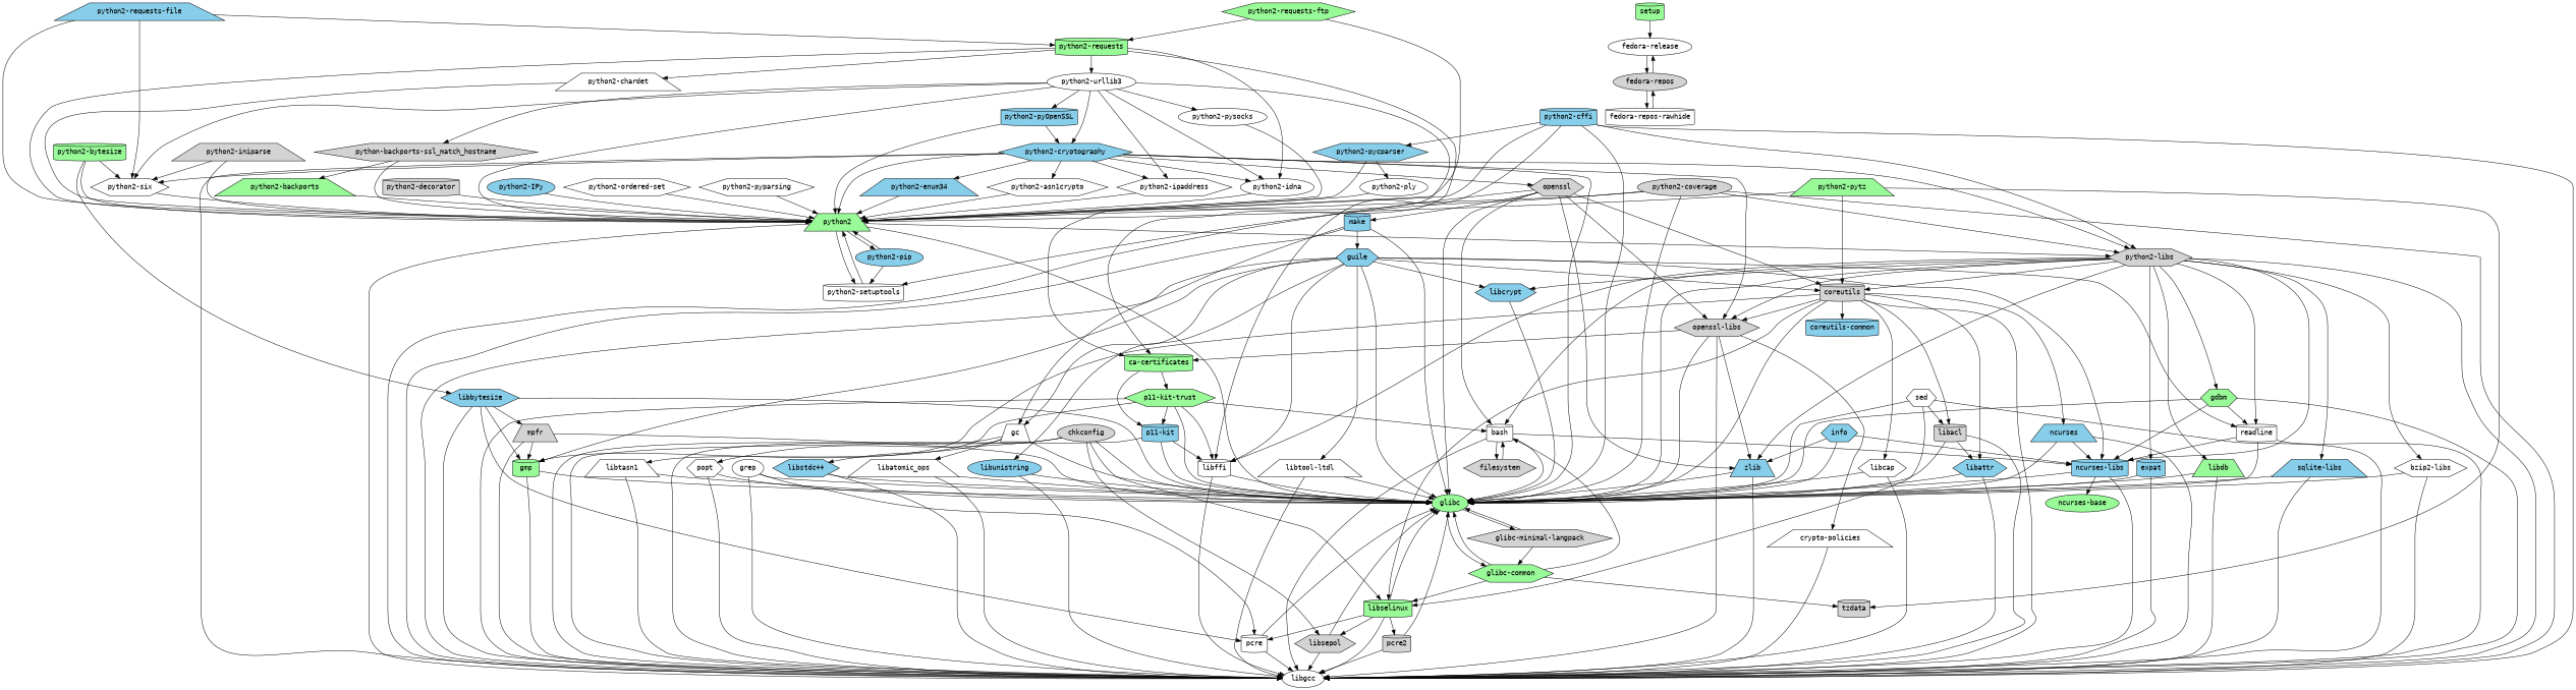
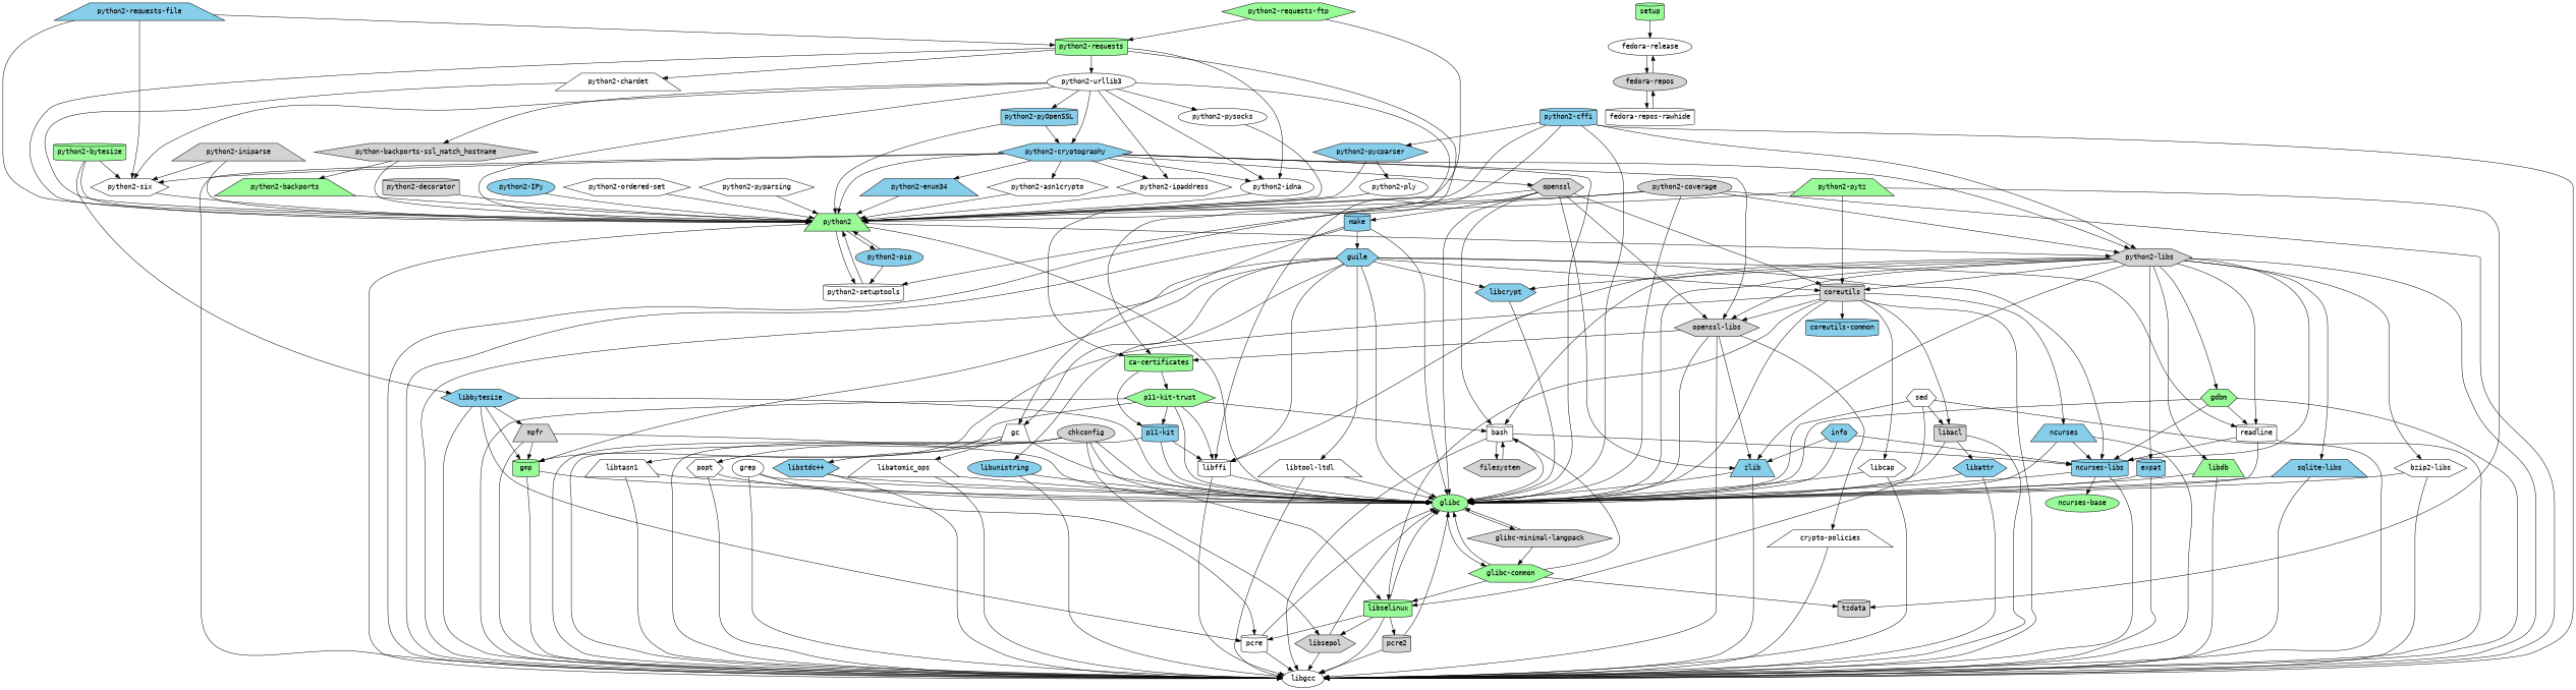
  strict digraph {
    node [fillcolor=white fontname=monospace shape=hexagon style=filled]
    bash [shape=cylinder]
    filesystem [fillcolor=lightgrey]
    glibc [fillcolor=palegreen shape=ellipse]
    libgcc [shape=ellipse]
    "ncurses-libs" [fillcolor=skyblue shape=cylinder]
    "glibc-common" [fillcolor=palegreen]
    "glibc-minimal-langpack" [fillcolor=lightgrey]
    "ncurses-base" [fillcolor=palegreen shape=ellipse]
    libselinux [fillcolor=palegreen shape=cylinder]
    tzdata [fillcolor=lightgrey shape=cylinder]
    "bzip2-libs"
    "ca-certificates" [fillcolor=palegreen shape=cylinder]
    "p11-kit" [fillcolor=skyblue shape=cylinder]
    "p11-kit-trust" [fillcolor=palegreen]
    libffi [shape=cylinder]
    libtasn1 [shape=trapezium]
    chkconfig [fillcolor=lightgrey shape=ellipse]
    libsepol [fillcolor=lightgrey]
    popt
    pcre [shape=cylinder]
    pcre2 [fillcolor=lightgrey shape=cylinder]
    coreutils [fillcolor=lightgrey shape=cylinder]
    "coreutils-common" [fillcolor=skyblue shape=cylinder]
    gmp [fillcolor=palegreen shape=cylinder]
    libacl [fillcolor=lightgrey shape=cylinder]
    libattr [fillcolor=skyblue]
    libcap
    ncurses [fillcolor=skyblue shape=trapezium]
    "openssl-libs" [fillcolor=lightgrey]
    zlib [fillcolor=skyblue shape=trapezium]
    "crypto-policies" [shape=trapezium]
    expat [fillcolor=skyblue shape=cylinder]
    "fedora-release" [shape=ellipse]
    "fedora-repos" [fillcolor=lightgrey shape=ellipse]
    "fedora-repos-rawhide" [shape=cylinder]
    gc [shape=trapezium]
    libatomic_ops [shape=trapezium]
    "libstdc++" [fillcolor=skyblue]
    gdbm [fillcolor=palegreen]
    readline [shape=cylinder]
    grep [shape=ellipse]
    guile [fillcolor=skyblue]
    libcrypt [fillcolor=skyblue]
    "libtool-ltdl" [shape=trapezium]
    libunistring [fillcolor=skyblue shape=ellipse]
    info [fillcolor=skyblue]
    libbytesize [fillcolor=skyblue]
    mpfr [fillcolor=lightgrey shape=trapezium]
    libdb [fillcolor=palegreen shape=trapezium]
    make [fillcolor=skyblue shape=cylinder]
    openssl [fillcolor=lightgrey]
    python2 [fillcolor=palegreen shape=trapezium]
    "python2-asn1crypto"
    "python2-libs" [fillcolor=lightgrey]
    "python2-setuptools" [shape=cylinder]
    "python2-pip" [fillcolor=skyblue shape=ellipse]
    "sqlite-libs" [fillcolor=skyblue shape=trapezium]
    "python2-backports" [fillcolor=palegreen shape=trapezium]
    "python2-bytesize" [fillcolor=palegreen shape=cylinder]
    "python2-six"
    "python2-cffi" [fillcolor=skyblue shape=cylinder]
    "python2-pycparser" [fillcolor=skyblue]
    "python2-ply" [shape=ellipse]
    "python2-chardet" [shape=trapezium]
    "python2-coverage" [fillcolor=lightgrey shape=ellipse]
    "python2-cryptography" [fillcolor=skyblue]
    "python2-enum34" [fillcolor=skyblue shape=trapezium]
    "python2-idna" [shape=ellipse]
    "python2-ipaddress"
    "python2-decorator" [fillcolor=lightgrey shape=cylinder]
    "python2-iniparse" [fillcolor=lightgrey shape=trapezium]
    "python2-IPy" [fillcolor=skyblue shape=ellipse]
    "python2-ordered-set"
    "python2-pyOpenSSL" [fillcolor=skyblue shape=cylinder]
    "python2-pyparsing"
    "python2-pysocks" [shape=ellipse]
    "python2-pytz" [fillcolor=palegreen shape=trapezium]
    "python2-requests" [fillcolor=palegreen shape=cylinder]
    "python2-urllib3" [shape=ellipse]
    "python-backports-ssl_match_hostname" [fillcolor=lightgrey]
    "python2-requests-file" [fillcolor=skyblue shape=trapezium]
    "python2-requests-ftp" [fillcolor=palegreen]
    sed
    setup [fillcolor=palegreen shape=cylinder]
    bash -> filesystem
    bash -> glibc
    bash -> libgcc
    bash -> "ncurses-libs"
    filesystem -> bash
    glibc -> "glibc-common"
    glibc -> "glibc-minimal-langpack"
    "ncurses-libs" -> glibc
    "ncurses-libs" -> libgcc
    "ncurses-libs" -> "ncurses-base"
    "glibc-common" -> bash
    "glibc-common" -> glibc
    "glibc-common" -> libselinux
    "glibc-common" -> tzdata
    "glibc-minimal-langpack" -> glibc
    "glibc-minimal-langpack" -> "glibc-common"
    libselinux -> glibc
    libselinux -> libgcc
    libselinux -> libsepol
    libselinux -> pcre
    libselinux -> pcre2
    "bzip2-libs" -> glibc
    "bzip2-libs" -> libgcc
    "ca-certificates" -> "p11-kit"
    "ca-certificates" -> "p11-kit-trust"
    "p11-kit" -> glibc
    "p11-kit" -> libgcc
    "p11-kit" -> libffi
    "p11-kit-trust" -> bash
    "p11-kit-trust" -> glibc
    "p11-kit-trust" -> libgcc
    "p11-kit-trust" -> "p11-kit"
    "p11-kit-trust" -> libffi
    "p11-kit-trust" -> libtasn1
    libffi -> glibc
    libffi -> libgcc
    libtasn1 -> glibc
    libtasn1 -> libgcc
    chkconfig -> glibc
    chkconfig -> libgcc
    chkconfig -> libselinux
    chkconfig -> libsepol
    chkconfig -> popt
    libsepol -> glibc
    libsepol -> libgcc
    popt -> glibc
    popt -> libgcc
    pcre -> glibc
    pcre -> libgcc
    pcre2 -> glibc
    pcre2 -> libgcc
    coreutils -> glibc
    coreutils -> libgcc
    coreutils -> libselinux
    coreutils -> "coreutils-common"
    coreutils -> gmp
    coreutils -> libacl
-   coreutils -> libattr
    coreutils -> libcap
    coreutils -> ncurses
    coreutils -> "openssl-libs"
    gmp -> glibc
    gmp -> libgcc
    libacl -> glibc
    libacl -> libgcc
    libacl -> libattr
    libattr -> glibc
    libattr -> libgcc
    libcap -> glibc
    libcap -> libgcc
    ncurses -> glibc
    ncurses -> libgcc
    ncurses -> "ncurses-libs"
    "openssl-libs" -> glibc
    "openssl-libs" -> libgcc
    "openssl-libs" -> "ca-certificates"
    "openssl-libs" -> zlib
    "openssl-libs" -> "crypto-policies"
    zlib -> glibc
    zlib -> libgcc
    "crypto-policies" -> libgcc
    expat -> glibc
    expat -> libgcc
    "fedora-release" -> "fedora-repos"
    "fedora-repos" -> "fedora-release"
    "fedora-repos" -> "fedora-repos-rawhide"
    "fedora-repos-rawhide" -> "fedora-repos"
    gc -> glibc
    gc -> libgcc
    gc -> libatomic_ops
    gc -> "libstdc++"
    libatomic_ops -> glibc
    libatomic_ops -> libgcc
    "libstdc++" -> glibc
    "libstdc++" -> libgcc
    gdbm -> glibc
    gdbm -> libgcc
    gdbm -> "ncurses-libs"
    gdbm -> readline
    readline -> glibc
    readline -> libgcc
    readline -> "ncurses-libs"
    grep -> glibc
    grep -> libgcc
    grep -> pcre
    guile -> glibc
    guile -> libgcc
    guile -> "ncurses-libs"
    guile -> libffi
    guile -> coreutils
    guile -> gmp
    guile -> gc
    guile -> readline
    guile -> libcrypt
    guile -> "libtool-ltdl"
    guile -> libunistring
    libcrypt -> glibc
    "libtool-ltdl" -> glibc
    "libtool-ltdl" -> libgcc
    libunistring -> glibc
    libunistring -> libgcc
    info -> glibc
    info -> "ncurses-libs"
    info -> zlib
    libbytesize -> glibc
    libbytesize -> libgcc
    libbytesize -> pcre
    libbytesize -> gmp
    libbytesize -> mpfr
    mpfr -> glibc
    mpfr -> libgcc
    mpfr -> gmp
    libdb -> glibc
    libdb -> libgcc
    make -> glibc
    make -> libgcc
    make -> gc
    make -> guile
    openssl -> bash
    openssl -> glibc
    openssl -> libgcc
    openssl -> coreutils
    openssl -> "openssl-libs"
    openssl -> zlib
    openssl -> make
    python2 -> glibc
    python2 -> libgcc
    python2 -> "python2-libs"
    python2 -> "python2-setuptools"
    python2 -> "python2-pip"
    "python2-asn1crypto" -> python2
    "python2-libs" -> bash
    "python2-libs" -> glibc
    "python2-libs" -> libgcc
    "python2-libs" -> "ncurses-libs"
    "python2-libs" -> "bzip2-libs"
    "python2-libs" -> libffi
    "python2-libs" -> coreutils
    "python2-libs" -> "openssl-libs"
    "python2-libs" -> zlib
    "python2-libs" -> expat
    "python2-libs" -> gdbm
    "python2-libs" -> readline
    "python2-libs" -> libcrypt
    "python2-libs" -> libdb
    "python2-libs" -> "sqlite-libs"
    "python2-setuptools" -> python2
    "python2-pip" -> python2
    "python2-pip" -> "python2-setuptools"
    "sqlite-libs" -> glibc
    "sqlite-libs" -> libgcc
    "python2-backports" -> python2
    "python2-bytesize" -> libbytesize
    "python2-bytesize" -> python2
    "python2-bytesize" -> "python2-six"
    "python2-six" -> python2
    "python2-cffi" -> glibc
    "python2-cffi" -> libgcc
    "python2-cffi" -> libffi
    "python2-cffi" -> python2
    "python2-cffi" -> "python2-libs"
    "python2-cffi" -> "python2-pycparser"
    "python2-pycparser" -> python2
    "python2-pycparser" -> "python2-ply"
    "python2-ply" -> python2
    "python2-chardet" -> python2
    "python2-coverage" -> glibc
    "python2-coverage" -> libgcc
    "python2-coverage" -> python2
    "python2-coverage" -> "python2-libs"
    "python2-coverage" -> "python2-setuptools"
    "python2-cryptography" -> glibc
    "python2-cryptography" -> libgcc
    "python2-cryptography" -> "openssl-libs"
    "python2-cryptography" -> openssl
    "python2-cryptography" -> python2
    "python2-cryptography" -> "python2-asn1crypto"
    "python2-cryptography" -> "python2-libs"
    "python2-cryptography" -> "python2-six"
    "python2-cryptography" -> "python2-enum34"
    "python2-cryptography" -> "python2-idna"
    "python2-cryptography" -> "python2-ipaddress"
    "python2-enum34" -> python2
    "python2-idna" -> python2
    "python2-ipaddress" -> python2
    "python2-decorator" -> python2
    "python2-iniparse" -> python2
    "python2-iniparse" -> "python2-six"
    "python2-IPy" -> python2
    "python2-ordered-set" -> python2
    "python2-pyOpenSSL" -> python2
    "python2-pyOpenSSL" -> "python2-cryptography"
    "python2-pyparsing" -> python2
    "python2-pysocks" -> python2
    "python2-pytz" -> tzdata
    "python2-pytz" -> coreutils
    "python2-pytz" -> python2
    "python2-requests" -> "ca-certificates"
    "python2-requests" -> python2
    "python2-requests" -> "python2-chardet"
    "python2-requests" -> "python2-idna"
    "python2-requests" -> "python2-urllib3"
    "python2-urllib3" -> "ca-certificates"
    "python2-urllib3" -> python2
    "python2-urllib3" -> "python2-six"
    "python2-urllib3" -> "python2-cryptography"
    "python2-urllib3" -> "python2-idna"
    "python2-urllib3" -> "python2-ipaddress"
    "python2-urllib3" -> "python2-pyOpenSSL"
    "python2-urllib3" -> "python2-pysocks"
    "python2-urllib3" -> "python-backports-ssl_match_hostname"
    "python-backports-ssl_match_hostname" -> python2
    "python-backports-ssl_match_hostname" -> "python2-backports"
    "python2-requests-file" -> python2
    "python2-requests-file" -> "python2-six"
    "python2-requests-file" -> "python2-requests"
    "python2-requests-ftp" -> python2
    "python2-requests-ftp" -> "python2-requests"
    sed -> glibc
    sed -> libgcc
    sed -> libselinux
    sed -> libacl
    setup -> "fedora-release"
  }
